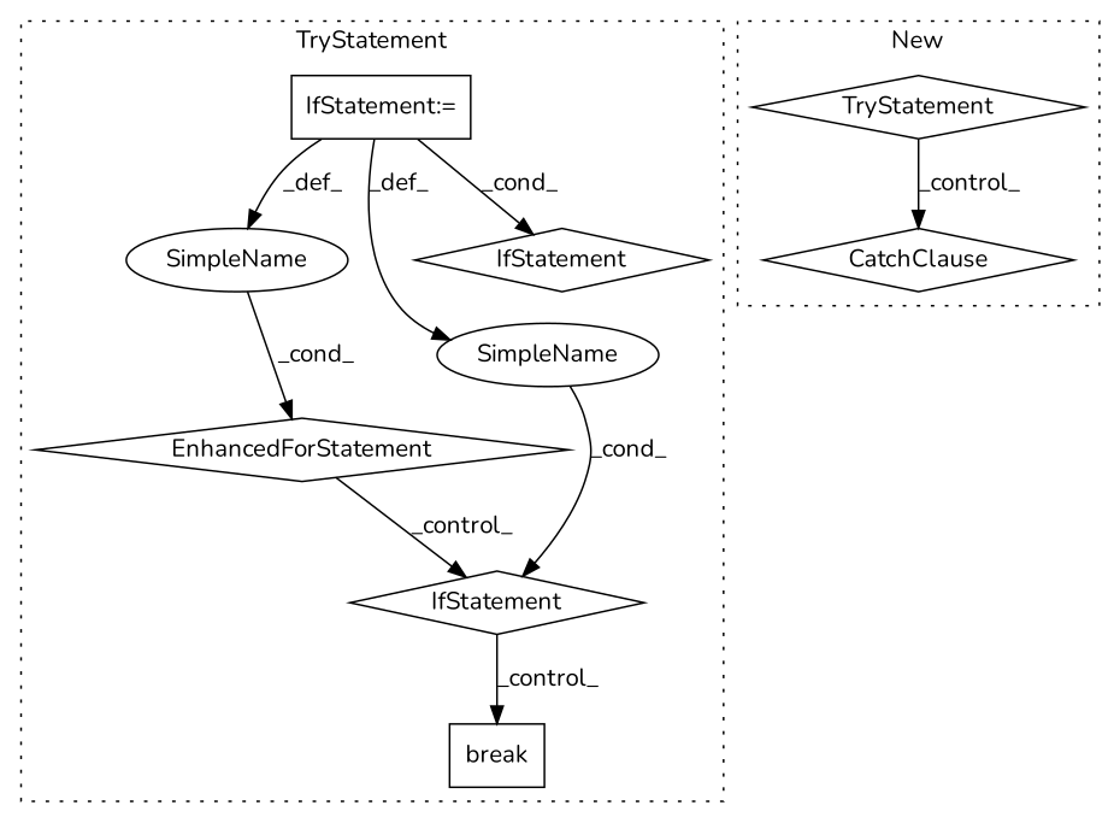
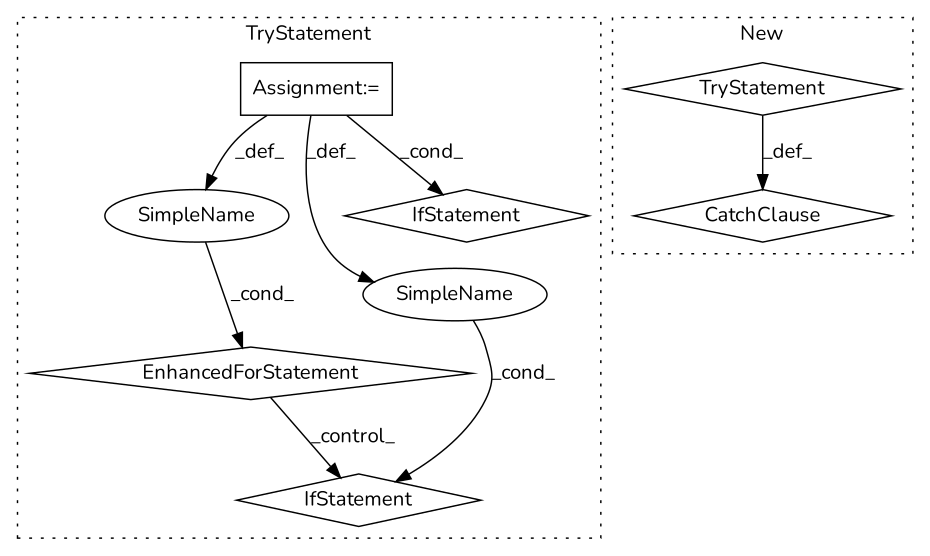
  digraph {
    fontname=Nunito
    node [a=42 fontname=Nunito l="61,2" s="1670,1764" shape=diamond]
    edge [fontname=Nunito]
-   n1 [a=10 l=6 label=break s=2147 shape=box]
-   n2 [a=7 label="IfStatement:=" shape=box]
+   n2 [a=7 label="Assignment:=" shape=box]
    n3 [a=70 label=EnhancedForStatement]
    n4 [l=1 label=SimpleName s=1735 shape=ellipse]
    n5 [a=25 l="4,2" label=IfStatement s="2040,2094"]
    n6 [label=SimpleName shape=ellipse l="" s=""]
    n7 [a=25 l="4,2" label=IfStatement s="2399,2414"]
    n8 [a=54 l=4 label=TryStatement s=1343]
    n9 [a=12 l="13,2" label=CatchClause s="1412,1445"]
    subgraph cluster_1 {
      label=TryStatement
      style=dotted
-     n1
      n2
      n3
      n4
      n5
      n6
      n7
    }
    subgraph cluster_2 {
      label=New
      style=dotted
      n8
      n9
    }
    n2 -> n4 [label=_def_]
    n2 -> n6 [label=_def_]
    n2 -> n7 [label=_cond_]
    n3 -> n5 [label=_control_]
    n4 -> n3 [label=_cond_]
-   n5 -> n1 [label=_control_]
    n6 -> n5 [label=_cond_]
-   n8 -> n9 [label=_control_]
+   n8 -> n9 [label=_def_]
  }
